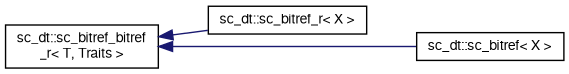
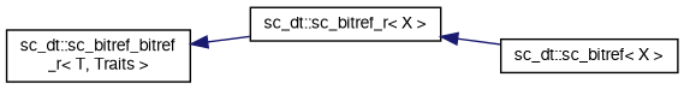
  digraph {
    rankdir=LR
    node [color=black fillcolor=white fontname=FreeSans fontsize=10 shape=record style=filled]
    edge [color=midnightblue dir=back fontname=FreeSans fontsize=10 labelfontname=FreeSans labelfontsize=10 style=solid]
    n1 [height=0.2 label="sc_dt::sc_bitref_bitref\l_r\< T, Traits \>" width=0.4]
    n2 [height=0.2 label="sc_dt::sc_bitref_r\< X \>" width=0.4]
    n3 [height=0.2 label="sc_dt::sc_bitref\< X \>" width=0.4]
    n1 -> n2
-   n1 -> n3
+   n2 -> n3
  }
